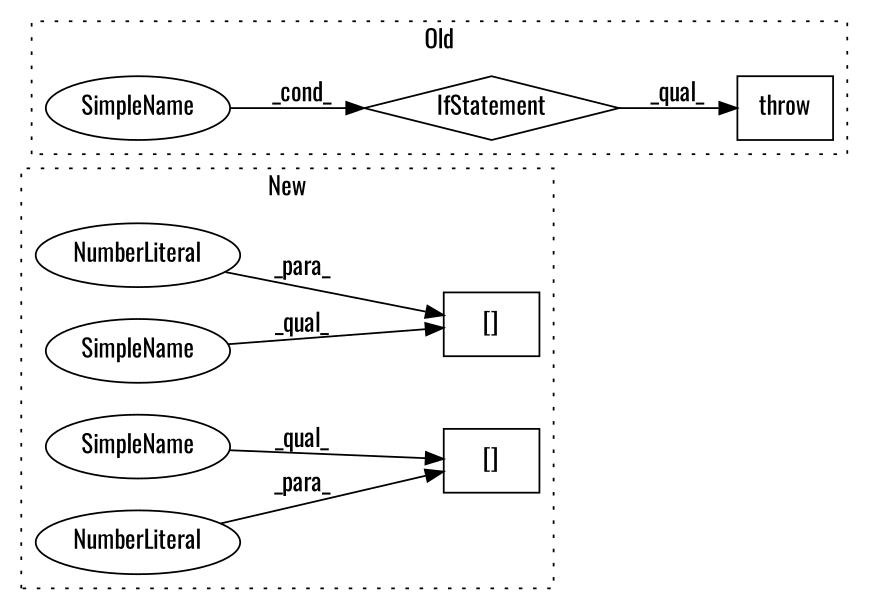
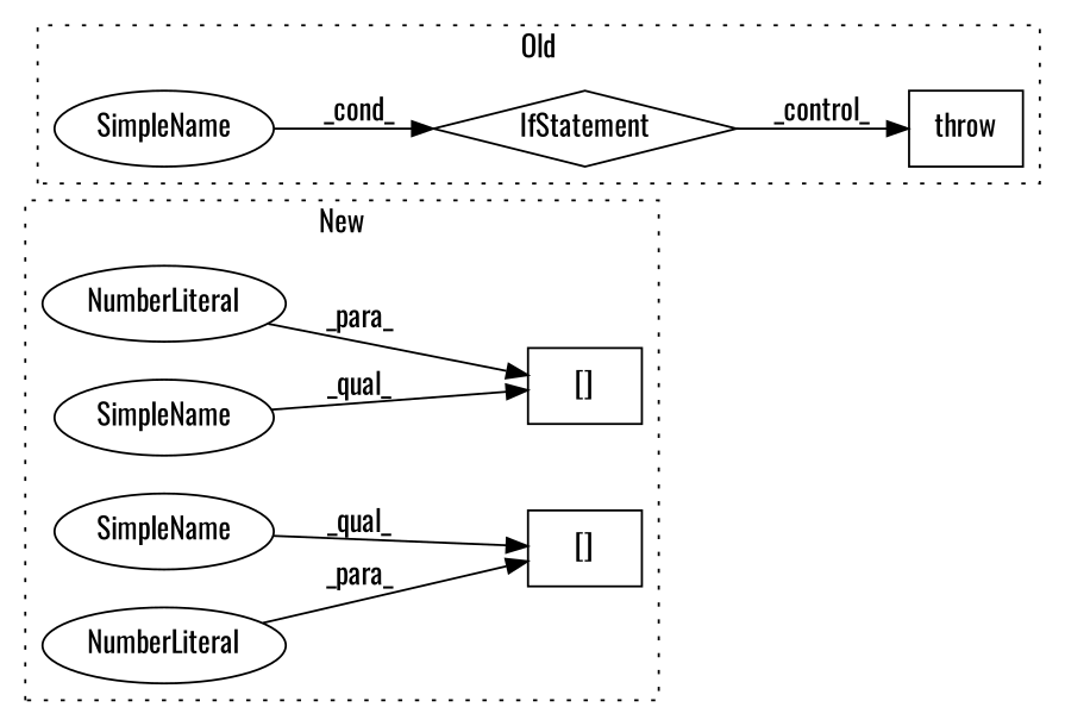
  digraph {
    rankdir=LR
    fontname=Oswald
    node [a=42 l="16,1" shape=ellipse fontname=Oswald]
    edge [fontname=Oswald]
    n1 [a=2 label="[]" s="64704,64721" shape=box]
    n2 [a=34 l=1 label=NumberLiteral s=64720]
    n3 [a=2 label="[]" s="64723,64740" shape=box]
    n4 [a=34 l=1 label=NumberLiteral s=64739]
    n5 [l=15 label=SimpleName s=64704]
    n6 [l=15 label=SimpleName s=64723]
    n7 [a=53 l=6 label=throw s=63345 shape=box]
    n8 [a=25 l="4,2" label=IfStatement s="63220,63335" shape=diamond]
    n9 [label=SimpleName l=""]
    subgraph cluster_1 {
      label=New
      style=dotted
      n1
      n2
      n3
      n4
      n5
      n6
    }
    subgraph cluster_2 {
      label=Old
      style=dotted
      n7
      n8
      n9
    }
    n2 -> n1 [label=_para_]
    n4 -> n3 [label=_para_]
    n5 -> n1 [label=_qual_]
    n6 -> n3 [label=_qual_]
-   n8 -> n7 [label=_qual_]
+   n8 -> n7 [label=_control_]
    n9 -> n8 [label=_cond_]
  }
